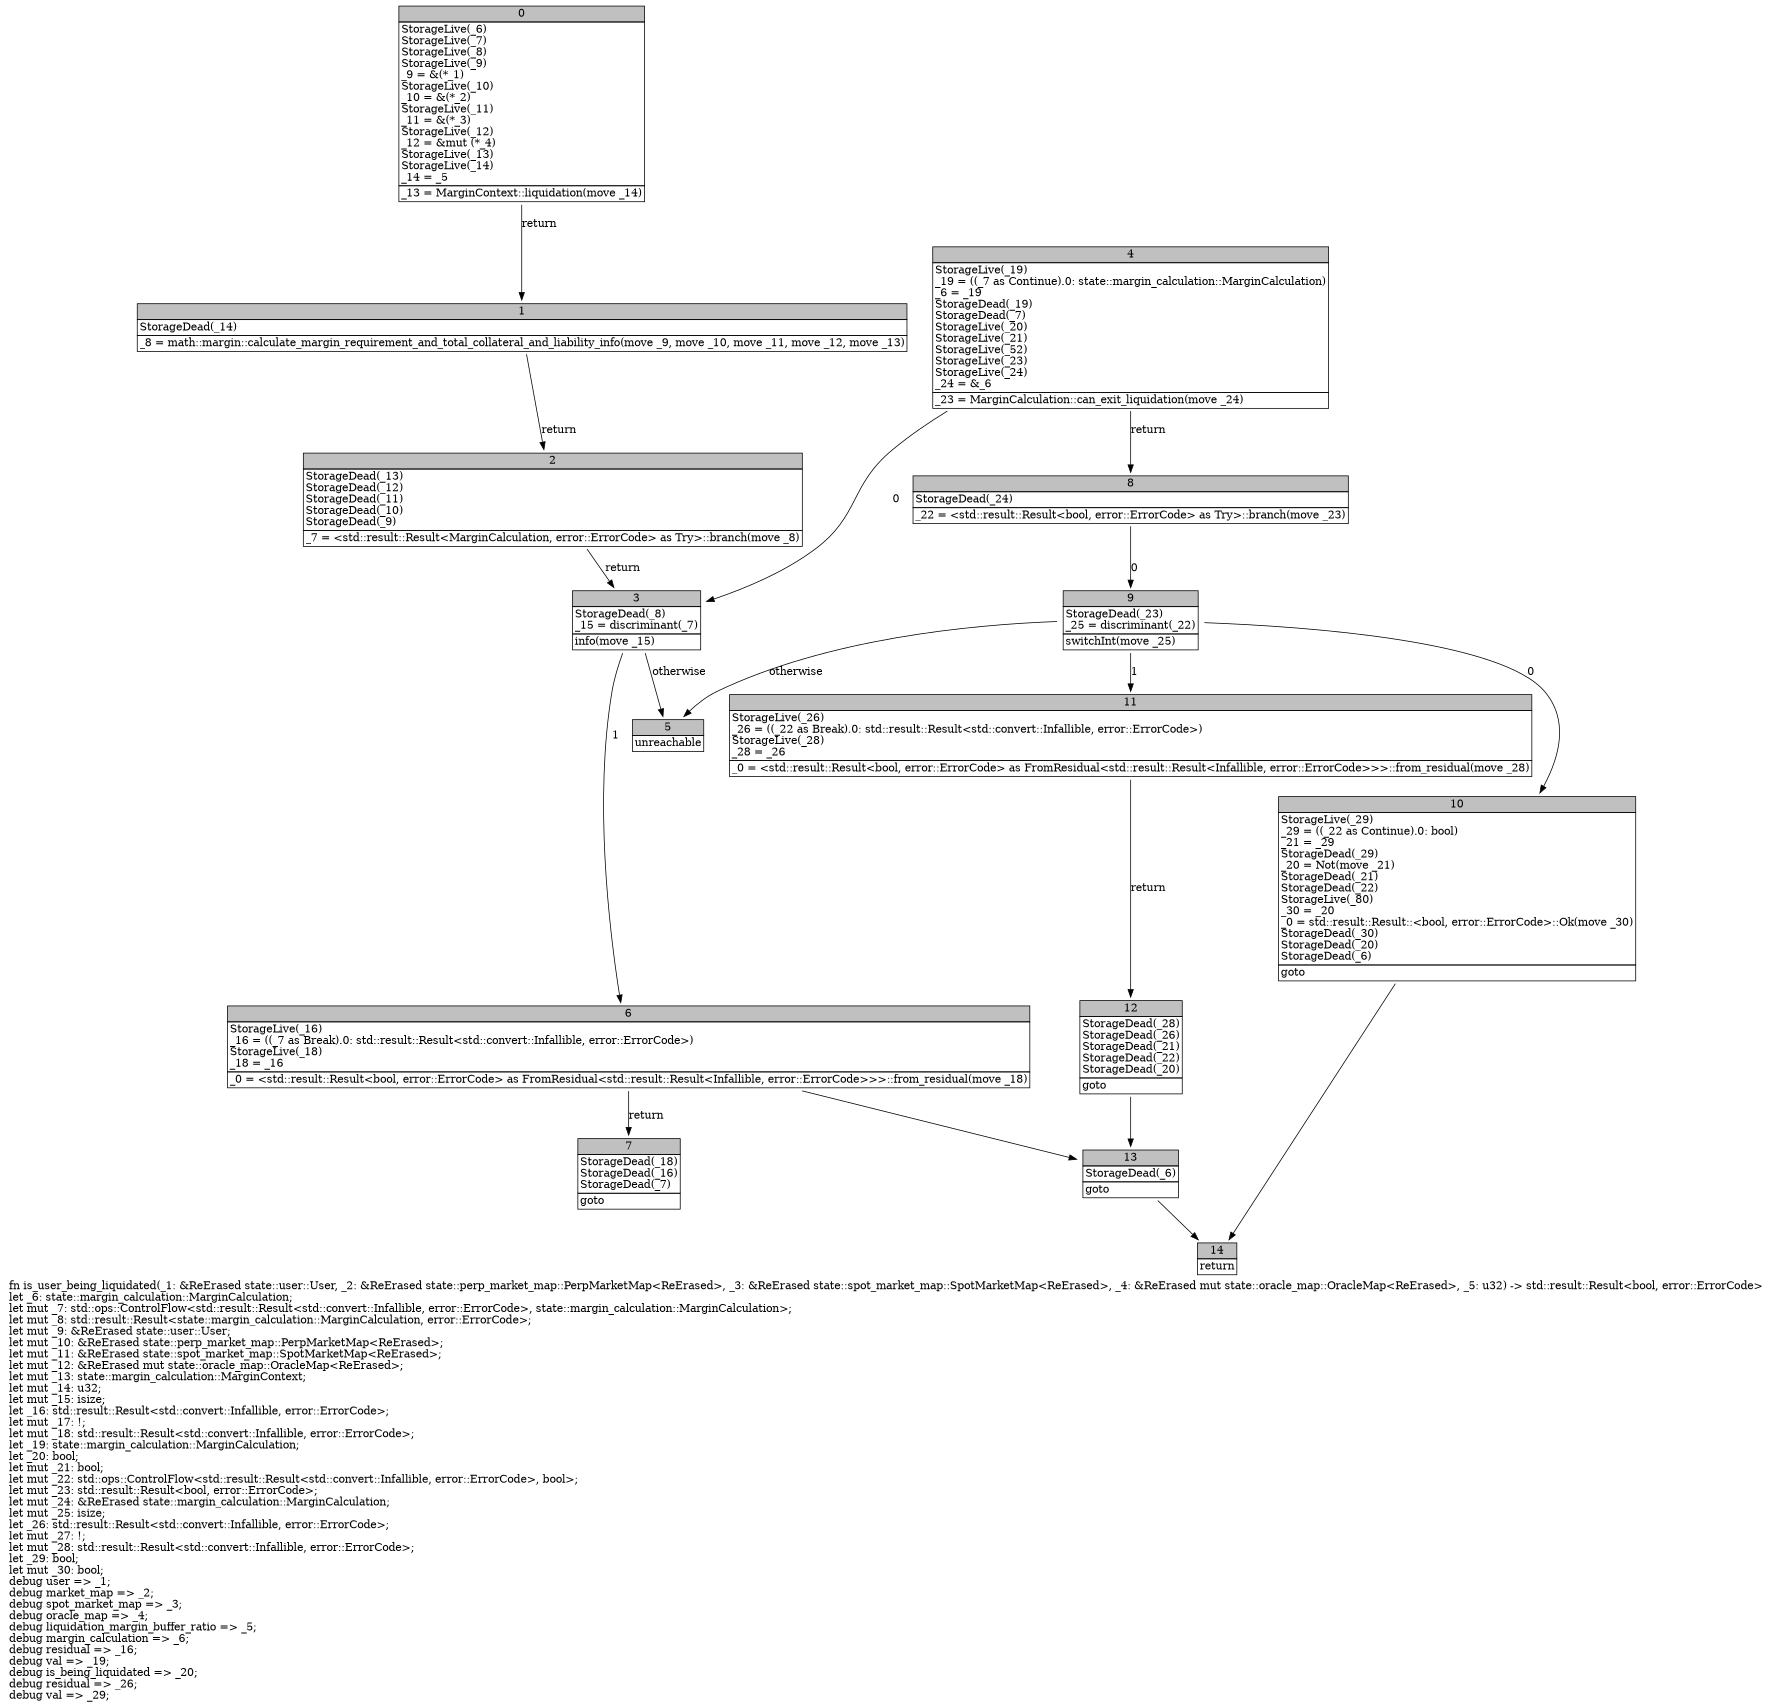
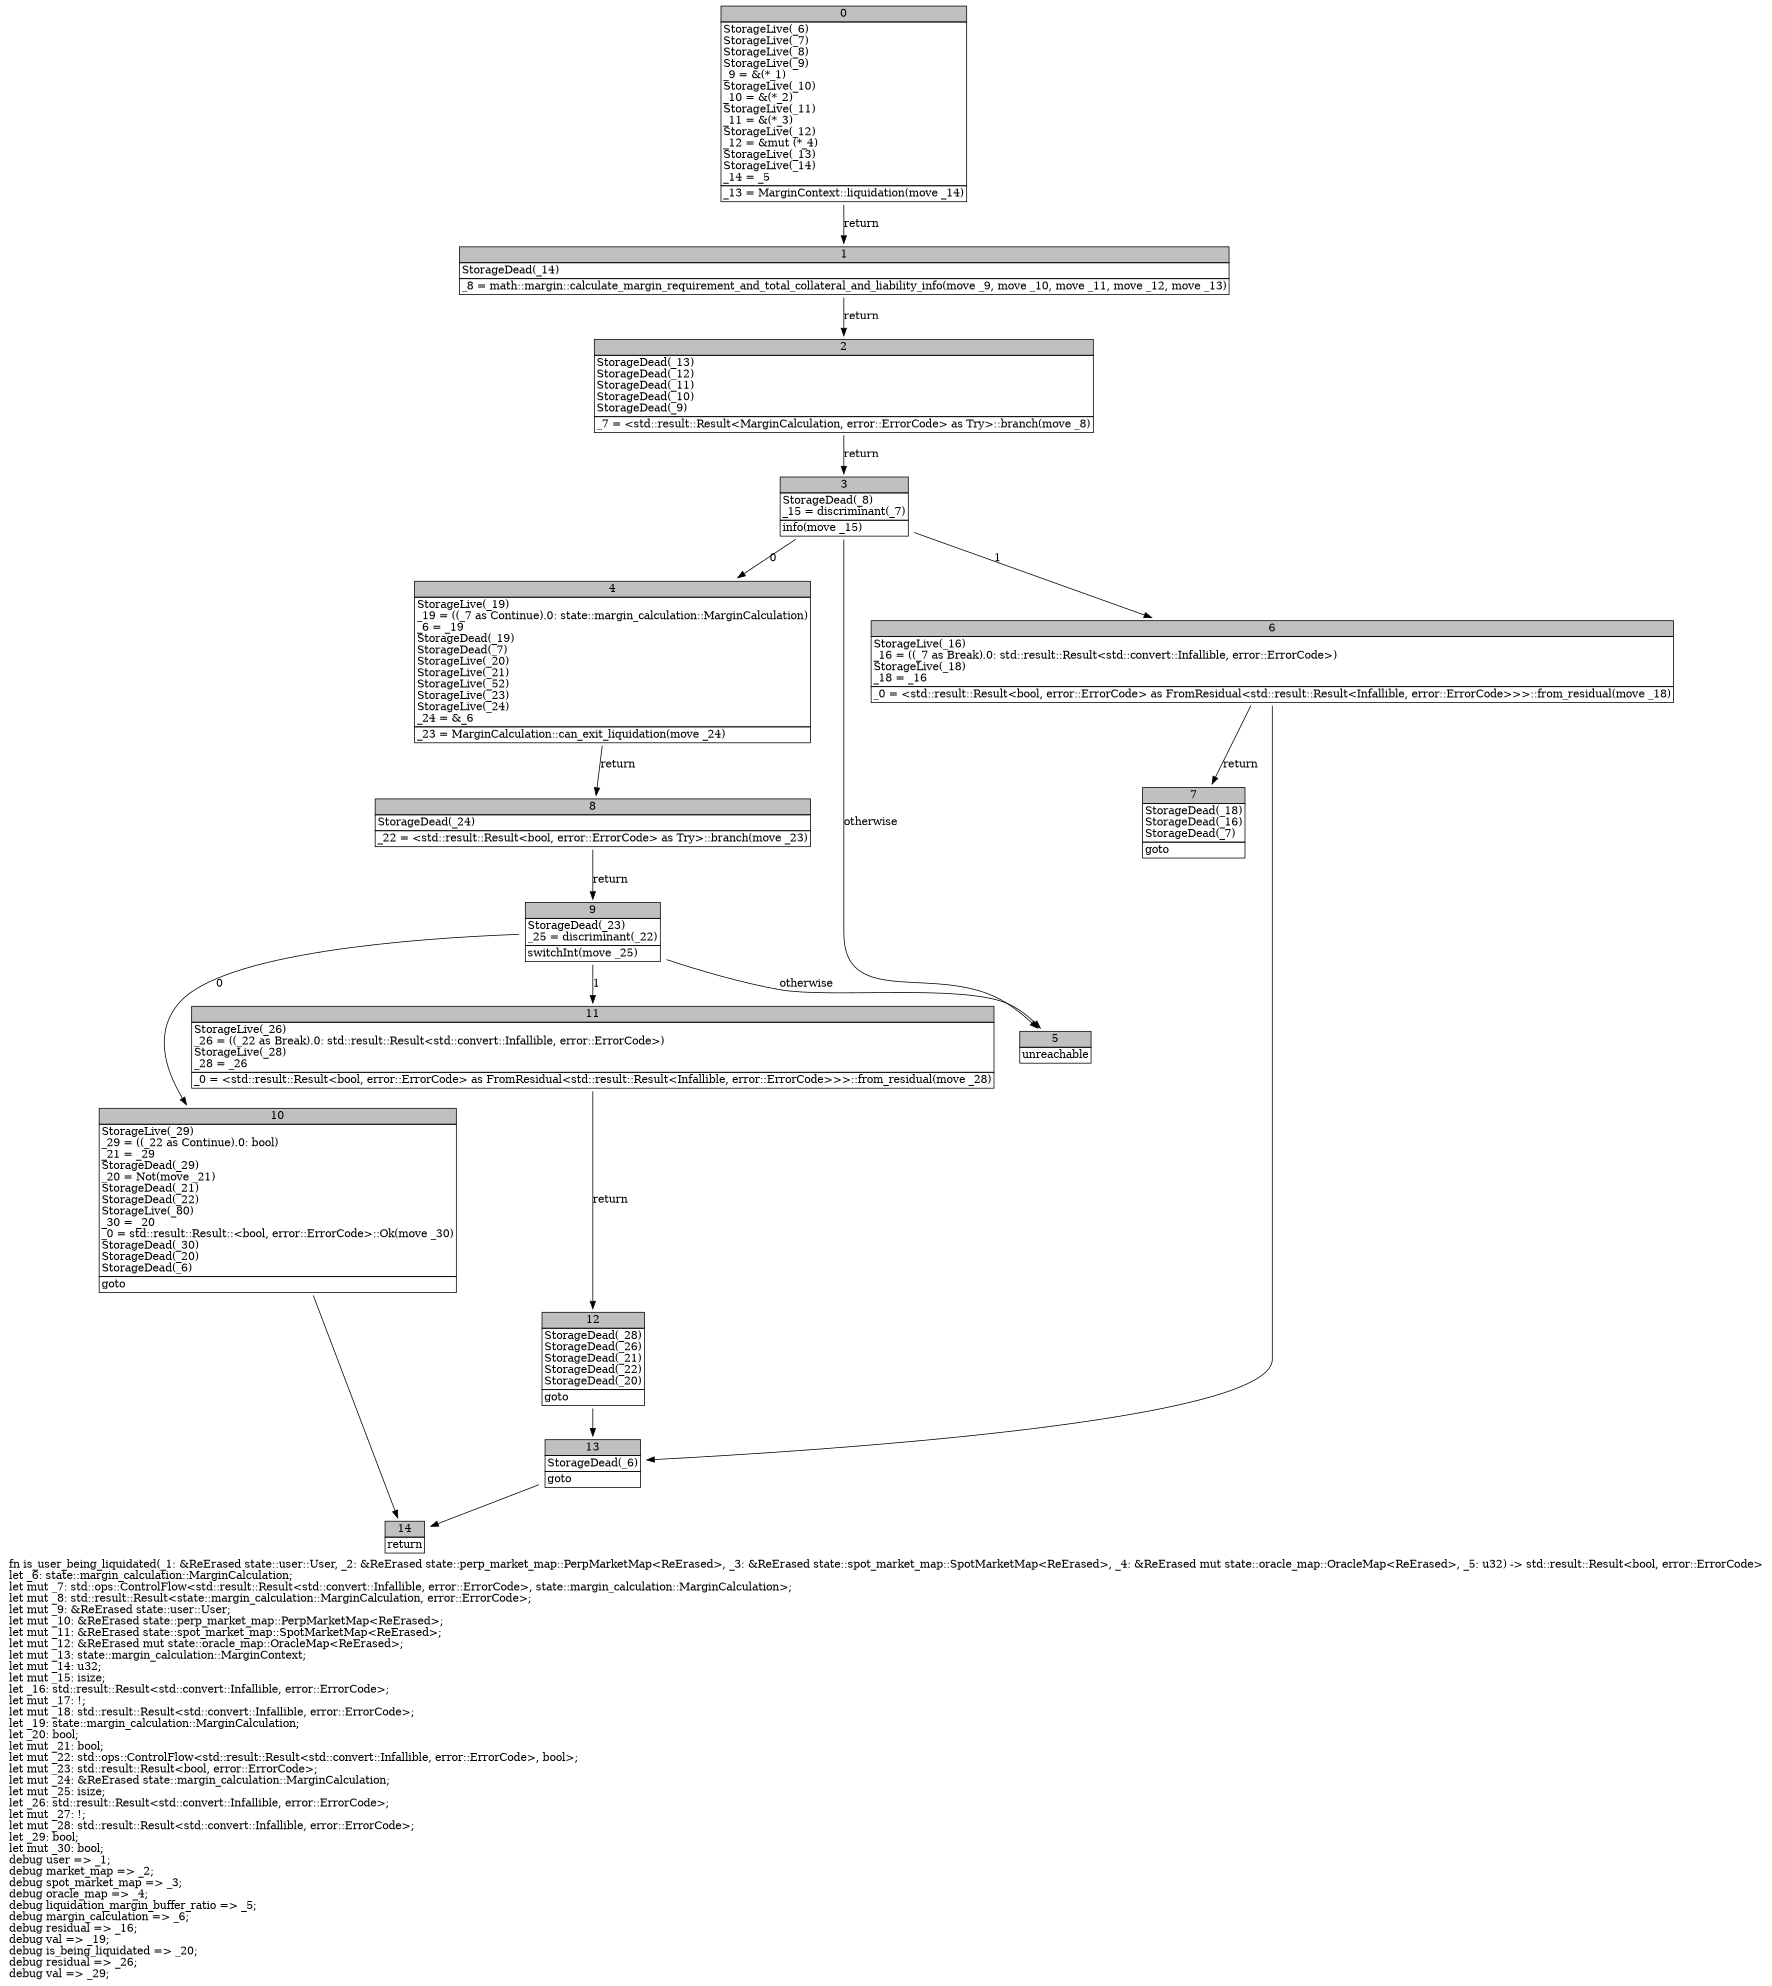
  digraph {
    fontname="DejaVu Serif"
    label=<fn is_user_being_liquidated(_1: &amp;ReErased state::user::User, _2: &amp;ReErased state::perp_market_map::PerpMarketMap&lt;ReErased&gt;, _3: &amp;ReErased state::spot_market_map::SpotMarketMap&lt;ReErased&gt;, _4: &amp;ReErased mut state::oracle_map::OracleMap&lt;ReErased&gt;, _5: u32) -&gt; std::result::Result&lt;bool, error::ErrorCode&gt;<br align="left"/>let _6: state::margin_calculation::MarginCalculation;<br align="left"/>let mut _7: std::ops::ControlFlow&lt;std::result::Result&lt;std::convert::Infallible, error::ErrorCode&gt;, state::margin_calculation::MarginCalculation&gt;;<br align="left"/>let mut _8: std::result::Result&lt;state::margin_calculation::MarginCalculation, error::ErrorCode&gt;;<br align="left"/>let mut _9: &amp;ReErased state::user::User;<br align="left"/>let mut _10: &amp;ReErased state::perp_market_map::PerpMarketMap&lt;ReErased&gt;;<br align="left"/>let mut _11: &amp;ReErased state::spot_market_map::SpotMarketMap&lt;ReErased&gt;;<br align="left"/>let mut _12: &amp;ReErased mut state::oracle_map::OracleMap&lt;ReErased&gt;;<br align="left"/>let mut _13: state::margin_calculation::MarginContext;<br align="left"/>let mut _14: u32;<br align="left"/>let mut _15: isize;<br align="left"/>let _16: std::result::Result&lt;std::convert::Infallible, error::ErrorCode&gt;;<br align="left"/>let mut _17: !;<br align="left"/>let mut _18: std::result::Result&lt;std::convert::Infallible, error::ErrorCode&gt;;<br align="left"/>let _19: state::margin_calculation::MarginCalculation;<br align="left"/>let _20: bool;<br align="left"/>let mut _21: bool;<br align="left"/>let mut _22: std::ops::ControlFlow&lt;std::result::Result&lt;std::convert::Infallible, error::ErrorCode&gt;, bool&gt;;<br align="left"/>let mut _23: std::result::Result&lt;bool, error::ErrorCode&gt;;<br align="left"/>let mut _24: &amp;ReErased state::margin_calculation::MarginCalculation;<br align="left"/>let mut _25: isize;<br align="left"/>let _26: std::result::Result&lt;std::convert::Infallible, error::ErrorCode&gt;;<br align="left"/>let mut _27: !;<br align="left"/>let mut _28: std::result::Result&lt;std::convert::Infallible, error::ErrorCode&gt;;<br align="left"/>let _29: bool;<br align="left"/>let mut _30: bool;<br align="left"/>debug user =&gt; _1;<br align="left"/>debug market_map =&gt; _2;<br align="left"/>debug spot_market_map =&gt; _3;<br align="left"/>debug oracle_map =&gt; _4;<br align="left"/>debug liquidation_margin_buffer_ratio =&gt; _5;<br align="left"/>debug margin_calculation =&gt; _6;<br align="left"/>debug residual =&gt; _16;<br align="left"/>debug val =&gt; _19;<br align="left"/>debug is_being_liquidated =&gt; _20;<br align="left"/>debug residual =&gt; _26;<br align="left"/>debug val =&gt; _29;<br align="left"/>>
    node [fontname="DejaVu Serif" shape=none]
    edge [fontname="DejaVu Serif"]
    n1 [label=<<table border="0" cellborder="1" cellspacing="0"><tr><td bgcolor="gray" align="center" colspan="1">0</td></tr><tr><td align="left" balign="left">StorageLive(_6)<br/>StorageLive(_7)<br/>StorageLive(_8)<br/>StorageLive(_9)<br/>_9 = &amp;(*_1)<br/>StorageLive(_10)<br/>_10 = &amp;(*_2)<br/>StorageLive(_11)<br/>_11 = &amp;(*_3)<br/>StorageLive(_12)<br/>_12 = &amp;mut (*_4)<br/>StorageLive(_13)<br/>StorageLive(_14)<br/>_14 = _5<br/></td></tr><tr><td align="left">_13 = MarginContext::liquidation(move _14)</td></tr></table>>]
    n2 [label=<<table border="0" cellborder="1" cellspacing="0"><tr><td bgcolor="gray" align="center" colspan="1">1</td></tr><tr><td align="left" balign="left">StorageDead(_14)<br/></td></tr><tr><td align="left">_8 = math::margin::calculate_margin_requirement_and_total_collateral_and_liability_info(move _9, move _10, move _11, move _12, move _13)</td></tr></table>>]
    n3 [label=<<table border="0" cellborder="1" cellspacing="0"><tr><td bgcolor="gray" align="center" colspan="1">2</td></tr><tr><td align="left" balign="left">StorageDead(_13)<br/>StorageDead(_12)<br/>StorageDead(_11)<br/>StorageDead(_10)<br/>StorageDead(_9)<br/></td></tr><tr><td align="left">_7 = &lt;std::result::Result&lt;MarginCalculation, error::ErrorCode&gt; as Try&gt;::branch(move _8)</td></tr></table>>]
    n4 [label=<<table border="0" cellborder="1" cellspacing="0"><tr><td bgcolor="gray" align="center" colspan="1">3</td></tr><tr><td align="left" balign="left">StorageDead(_8)<br/>_15 = discriminant(_7)<br/></td></tr><tr><td align="left">info(move _15)</td></tr></table>>]
    n5 [label=<<table border="0" cellborder="1" cellspacing="0"><tr><td bgcolor="gray" align="center" colspan="1">4</td></tr><tr><td align="left" balign="left">StorageLive(_19)<br/>_19 = ((_7 as Continue).0: state::margin_calculation::MarginCalculation)<br/>_6 = _19<br/>StorageDead(_19)<br/>StorageDead(_7)<br/>StorageLive(_20)<br/>StorageLive(_21)<br/>StorageLive(_52)<br/>StorageLive(_23)<br/>StorageLive(_24)<br/>_24 = &amp;_6<br/></td></tr><tr><td align="left">_23 = MarginCalculation::can_exit_liquidation(move _24)</td></tr></table>>]
    n6 [label=<<table border="0" cellborder="1" cellspacing="0"><tr><td bgcolor="gray" align="center" colspan="1">5</td></tr><tr><td align="left">unreachable</td></tr></table>>]
    n7 [label=<<table border="0" cellborder="1" cellspacing="0"><tr><td bgcolor="gray" align="center" colspan="1">6</td></tr><tr><td align="left" balign="left">StorageLive(_16)<br/>_16 = ((_7 as Break).0: std::result::Result&lt;std::convert::Infallible, error::ErrorCode&gt;)<br/>StorageLive(_18)<br/>_18 = _16<br/></td></tr><tr><td align="left">_0 = &lt;std::result::Result&lt;bool, error::ErrorCode&gt; as FromResidual&lt;std::result::Result&lt;Infallible, error::ErrorCode&gt;&gt;&gt;::from_residual(move _18)</td></tr></table>>]
    n8 [label=<<table border="0" cellborder="1" cellspacing="0"><tr><td bgcolor="gray" align="center" colspan="1">8</td></tr><tr><td align="left" balign="left">StorageDead(_24)<br/></td></tr><tr><td align="left">_22 = &lt;std::result::Result&lt;bool, error::ErrorCode&gt; as Try&gt;::branch(move _23)</td></tr></table>>]
    n9 [label=<<table border="0" cellborder="1" cellspacing="0"><tr><td bgcolor="gray" align="center" colspan="1">7</td></tr><tr><td align="left" balign="left">StorageDead(_18)<br/>StorageDead(_16)<br/>StorageDead(_7)<br/></td></tr><tr><td align="left">goto</td></tr></table>>]
    n10 [label=<<table border="0" cellborder="1" cellspacing="0"><tr><td bgcolor="gray" align="center" colspan="1">13</td></tr><tr><td align="left" balign="left">StorageDead(_6)<br/></td></tr><tr><td align="left">goto</td></tr></table>>]
    n11 [label=<<table border="0" cellborder="1" cellspacing="0"><tr><td bgcolor="gray" align="center" colspan="1">9</td></tr><tr><td align="left" balign="left">StorageDead(_23)<br/>_25 = discriminant(_22)<br/></td></tr><tr><td align="left">switchInt(move _25)</td></tr></table>>]
    n12 [label=<<table border="0" cellborder="1" cellspacing="0"><tr><td bgcolor="gray" align="center" colspan="1">14</td></tr><tr><td align="left">return</td></tr></table>>]
    n13 [label=<<table border="0" cellborder="1" cellspacing="0"><tr><td bgcolor="gray" align="center" colspan="1">10</td></tr><tr><td align="left" balign="left">StorageLive(_29)<br/>_29 = ((_22 as Continue).0: bool)<br/>_21 = _29<br/>StorageDead(_29)<br/>_20 = Not(move _21)<br/>StorageDead(_21)<br/>StorageDead(_22)<br/>StorageLive(_80)<br/>_30 = _20<br/>_0 = std::result::Result::&lt;bool, error::ErrorCode&gt;::Ok(move _30)<br/>StorageDead(_30)<br/>StorageDead(_20)<br/>StorageDead(_6)<br/></td></tr><tr><td align="left">goto</td></tr></table>>]
    n14 [label=<<table border="0" cellborder="1" cellspacing="0"><tr><td bgcolor="gray" align="center" colspan="1">11</td></tr><tr><td align="left" balign="left">StorageLive(_26)<br/>_26 = ((_22 as Break).0: std::result::Result&lt;std::convert::Infallible, error::ErrorCode&gt;)<br/>StorageLive(_28)<br/>_28 = _26<br/></td></tr><tr><td align="left">_0 = &lt;std::result::Result&lt;bool, error::ErrorCode&gt; as FromResidual&lt;std::result::Result&lt;Infallible, error::ErrorCode&gt;&gt;&gt;::from_residual(move _28)</td></tr></table>>]
    n15 [label=<<table border="0" cellborder="1" cellspacing="0"><tr><td bgcolor="gray" align="center" colspan="1">12</td></tr><tr><td align="left" balign="left">StorageDead(_28)<br/>StorageDead(_26)<br/>StorageDead(_21)<br/>StorageDead(_22)<br/>StorageDead(_20)<br/></td></tr><tr><td align="left">goto</td></tr></table>>]
    n1 -> n2 [label=return]
    n2 -> n3 [label=return]
    n3 -> n4 [label=return]
-   n5 -> n4 [label=0]
+   n4 -> n5 [label=0]
    n4 -> n6 [label=otherwise]
    n4 -> n7 [label=1]
    n5 -> n8 [label=return]
    n7 -> n9 [label=return]
    n7 -> n10
-   n8 -> n11 [label=0]
+   n8 -> n11 [label=return]
    n10 -> n12
    n11 -> n6 [label=otherwise]
    n11 -> n13 [label=0]
    n11 -> n14 [label=1]
    n13 -> n12
    n14 -> n15 [label=return]
    n15 -> n10
  }
